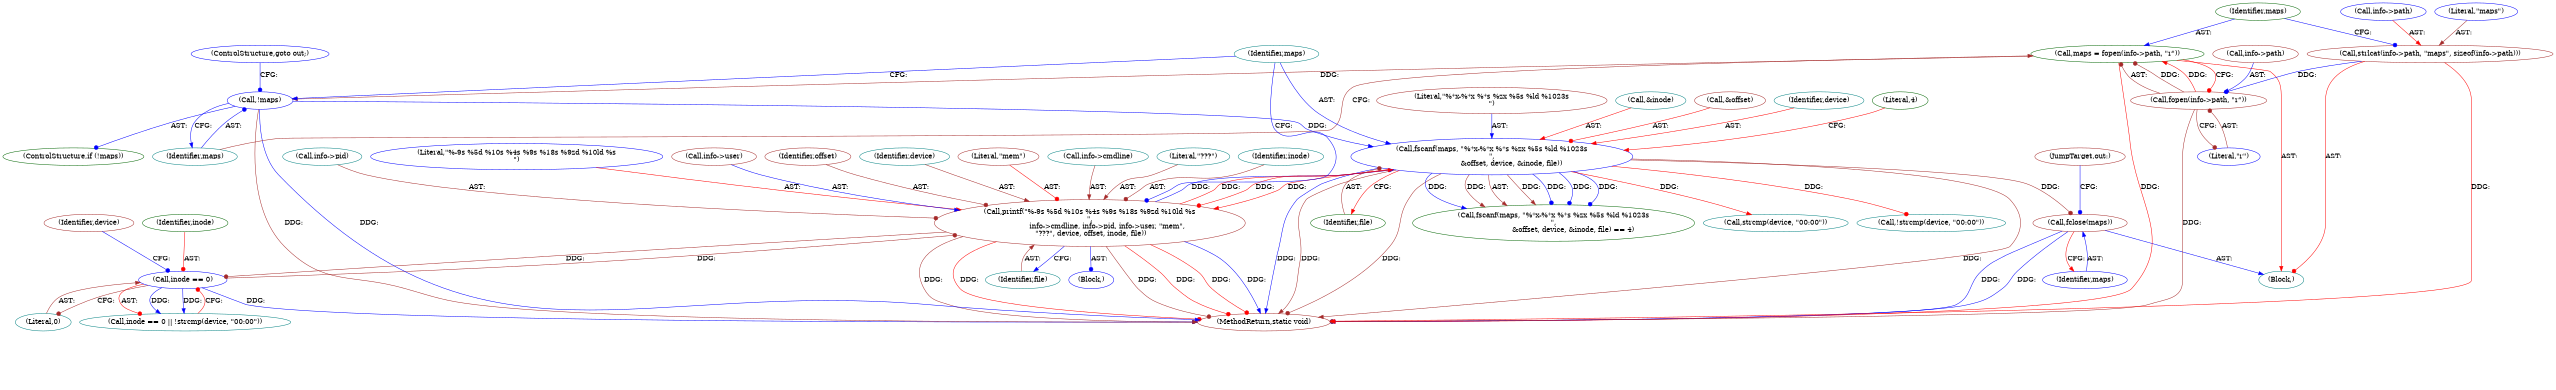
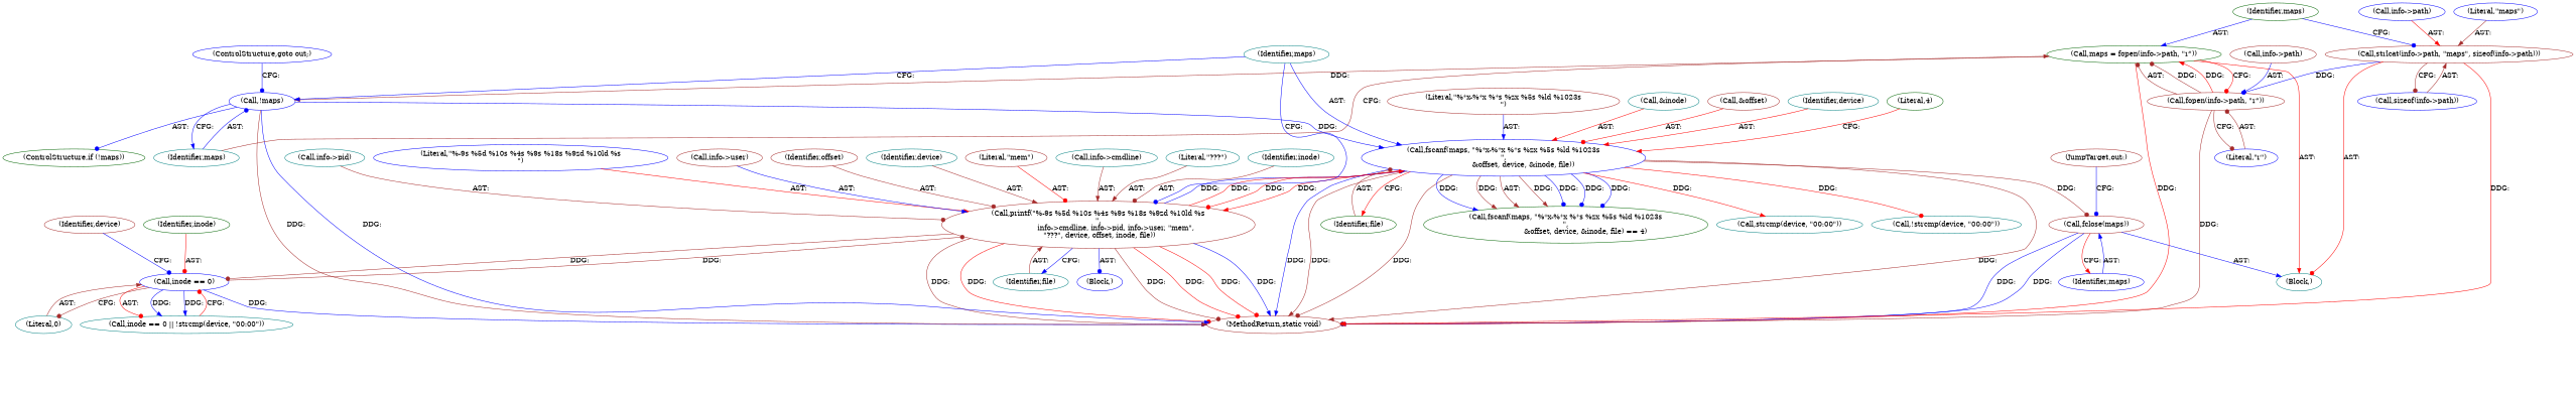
  digraph {
    node [color=teal]
    edge [arrowhead=normal color=blue]
    n1 [color=brown label="(Call,fclose(maps))"]
    n2 [label="(Block,)"]
    n3 [color=brown label="(MethodReturn,static void)"]
    n4 [color=blue label="(Identifier,maps)"]
    n5 [color=blue label="(Call,fscanf(maps, \"%*x-%*x %*s %zx %5s %ld %1023s\n\",\n                  &offset, device, &inode, file))"]
    n6 [color=brown label="(Call,printf(\"%-9s %5d %10s %4s %9s %18s %9zd %10ld %s\n\",\n                info->cmdline, info->pid, info->user, \"mem\",\n \"???\", device, offset, inode, file))"]
    n7 [color=darkgreen label="(Identifier,file)"]
    n8 [color=darkgreen label="(Call,fscanf(maps, \"%*x-%*x %*s %zx %5s %ld %1023s\n\",\n                  &offset, device, &inode, file) == 4)"]
    n9 [label="(Call,strcmp(device, \"00:00\"))"]
    n10 [label="(Call,!strcmp(device, \"00:00\"))"]
    n11 [color=blue label="(Call,inode == 0)"]
    n12 [label="(Identifier,file)"]
    n13 [color=blue label="(Block,)"]
    n14 [color=blue label="(Call,!maps)"]
    n15 [color=darkgreen label="(ControlStructure,if (!maps))"]
    n16 [label="(Identifier,maps)"]
    n17 [color=darkgreen label="(Call,maps = fopen(info->path, \"r\"))"]
    n18 [color=brown label="(Call,fopen(info->path, \"r\"))"]
    n19 [color=blue label="(Literal,\"r\")"]
    n20 [color=brown label="(Call,strlcat(info->path, \"maps\", sizeof(info->path)))"]
+   n21 [color=blue label="(Call,sizeof(info->path))"]
    n22 [label="(Call,inode == 0 || !strcmp(device, \"00:00\"))"]
    n23 [label="(Literal,0)"]
    n24 [color=blue label="(Call,info->path)"]
    n25 [color=brown label="(JumpTarget,out:)"]
    n26 [label="(Literal,\"???\")"]
    n27 [label="(Call,&inode)"]
    n28 [color=brown label="(Call,info->path)"]
    n29 [color=darkgreen label="(Identifier,inode)"]
    n30 [label="(Identifier,inode)"]
    n31 [color=blue label="(ControlStructure,goto out;)"]
    n32 [color=brown label="(Call,&offset)"]
    n33 [color=darkgreen label="(Identifier,maps)"]
    n34 [label="(Identifier,device)"]
    n35 [label="(Call,info->pid)"]
    n36 [label="(Identifier,maps)"]
    n37 [color=blue label="(Literal,\"%-9s %5d %10s %4s %9s %18s %9zd %10ld %s\n\")"]
    n38 [color=blue label="(Literal,\"maps\")"]
    n39 [color=brown label="(Call,info->user)"]
    n40 [color=brown label="(Identifier,offset)"]
    n41 [color=brown label="(Identifier,device)"]
    n42 [color=darkgreen label="(Literal,4)"]
    n43 [label="(Identifier,device)"]
    n44 [color=brown label="(Literal,\"mem\")"]
    n45 [color=brown label="(Literal,\"%*x-%*x %*s %zx %5s %ld %1023s\n\")"]
    n46 [label="(Call,info->cmdline)"]
    n1 -> n2 [label="AST: "]
    n1 -> n3 [label="DDG: "]
    n1 -> n3 [arrowhead=dot label="DDG: "]
    n1 -> n4 [color=red label="CFG: "]
    n4 -> n1 [label="AST: "]
    n5 -> n1 [arrowhead=dot color=brown label="DDG: "]
    n5 -> n3 [color=brown label="DDG: "]
    n5 -> n3 [arrowhead=dot color=brown label="DDG: "]
    n5 -> n3 [color=brown label="DDG: "]
    n5 -> n3 [label="DDG: "]
    n5 -> n6 [arrowhead=dot color=red label="DDG: "]
    n5 -> n6 [color=red label="DDG: "]
    n5 -> n7 [color=red label="CFG: "]
    n5 -> n8 [color=brown label="AST: "]
    n5 -> n8 [color=brown label="DDG: "]
    n5 -> n8 [arrowhead=dot label="DDG: "]
    n5 -> n8 [arrowhead=dot label="DDG: "]
    n5 -> n8 [arrowhead=dot label="DDG: "]
    n5 -> n8 [label="DDG: "]
    n5 -> n8 [color=brown label="DDG: "]
    n5 -> n9 [color=red label="DDG: "]
    n5 -> n10 [arrowhead=dot color=red label="DDG: "]
    n6 -> n3 [label="DDG: "]
    n6 -> n3 [color=brown label="DDG: "]
    n6 -> n3 [arrowhead=dot color=red label="DDG: "]
    n6 -> n3 [arrowhead=dot color=brown label="DDG: "]
    n6 -> n3 [arrowhead=dot color=red label="DDG: "]
    n6 -> n3 [arrowhead=dot color=red label="DDG: "]
    n6 -> n5 [label="DDG: "]
    n6 -> n5 [color=red label="DDG: "]
    n6 -> n11 [arrowhead=dot color=brown label="DDG: "]
    n6 -> n12 [label="CFG: "]
    n6 -> n13 [arrowhead=dot label="AST: "]
    n7 -> n5 [arrowhead=dot color=brown label="AST: "]
    n11 -> n3 [label="DDG: "]
    n11 -> n6 [arrowhead=dot color=brown label="DDG: "]
    n11 -> n22 [arrowhead=dot color=red label="AST: "]
    n11 -> n22 [label="DDG: "]
    n11 -> n22 [label="DDG: "]
    n11 -> n23 [arrowhead=dot color=brown label="CFG: "]
    n12 -> n6 [color=brown label="AST: "]
    n14 -> n3 [label="DDG: "]
    n14 -> n3 [color=brown label="DDG: "]
    n14 -> n5 [label="DDG: "]
    n14 -> n15 [arrowhead=dot label="AST: "]
    n14 -> n16 [label="CFG: "]
    n16 -> n14 [arrowhead=dot label="AST: "]
    n16 -> n17 [color=brown label="CFG: "]
    n17 -> n2 [color=red label="AST: "]
    n17 -> n3 [color=red label="DDG: "]
    n17 -> n14 [color=brown label="DDG: "]
    n17 -> n18 [arrowhead=dot color=red label="CFG: "]
    n18 -> n3 [arrowhead=dot color=brown label="DDG: "]
    n18 -> n17 [arrowhead=dot color=brown label="AST: "]
    n18 -> n17 [arrowhead=dot color=brown label="DDG: "]
    n18 -> n17 [color=red label="DDG: "]
    n18 -> n19 [arrowhead=dot color=brown label="CFG: "]
    n19 -> n18 [arrowhead=dot color=brown label="AST: "]
    n20 -> n2 [arrowhead=dot color=red label="AST: "]
    n20 -> n3 [color=red label="DDG: "]
    n20 -> n18 [arrowhead=dot label="DDG: "]
+   n20 -> n21 [arrowhead=dot color=brown label="CFG: "]
+   n21 -> n20 [color=brown label="AST: "]
    n22 -> n11 [arrowhead=dot color=red label="CFG: "]
    n23 -> n11 [color=brown label="AST: "]
    n24 -> n20 [color=red label="AST: "]
    n25 -> n1 [arrowhead=dot label="CFG: "]
    n26 -> n6 [color=brown label="AST: "]
    n27 -> n5 [color=red label="AST: "]
    n28 -> n18 [label="AST: "]
    n29 -> n11 [arrowhead=dot color=red label="AST: "]
    n30 -> n6 [arrowhead=dot color=brown label="AST: "]
    n31 -> n14 [arrowhead=dot label="CFG: "]
    n32 -> n5 [arrowhead=dot color=red label="AST: "]
    n33 -> n17 [label="AST: "]
    n33 -> n20 [arrowhead=dot label="CFG: "]
    n34 -> n5 [color=red label="AST: "]
    n35 -> n6 [arrowhead=dot color=brown label="AST: "]
    n36 -> n5 [label="AST: "]
    n36 -> n6 [arrowhead=dot label="CFG: "]
    n36 -> n14 [label="CFG: "]
    n37 -> n6 [color=red label="AST: "]
    n38 -> n20 [color=brown label="AST: "]
    n39 -> n6 [label="AST: "]
    n40 -> n6 [arrowhead=dot color=brown label="AST: "]
    n41 -> n11 [arrowhead=dot label="CFG: "]
    n42 -> n5 [color=red label="CFG: "]
    n43 -> n6 [color=brown label="AST: "]
    n44 -> n6 [arrowhead=dot color=red label="AST: "]
    n45 -> n5 [label="AST: "]
    n46 -> n6 [color=brown label="AST: "]
  }
